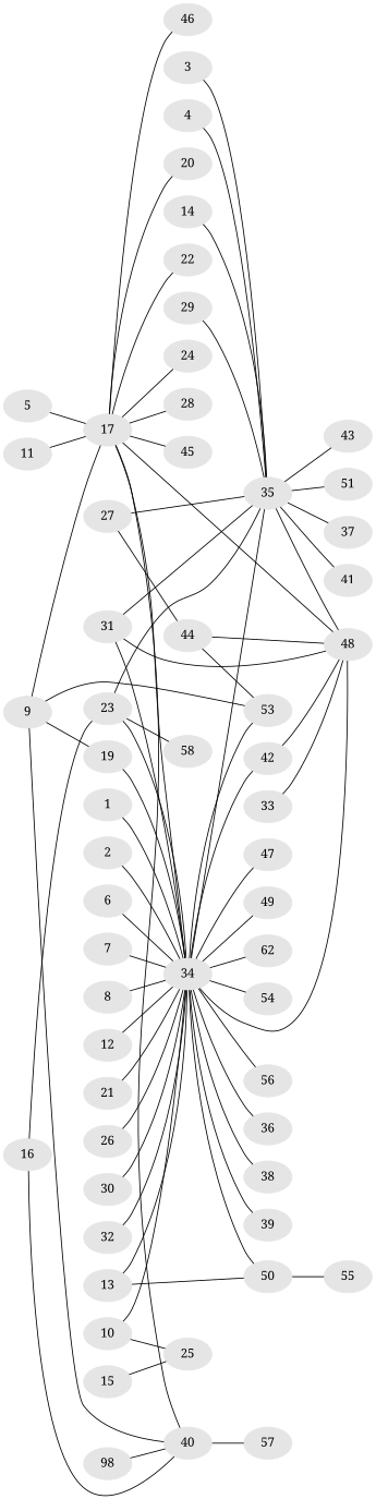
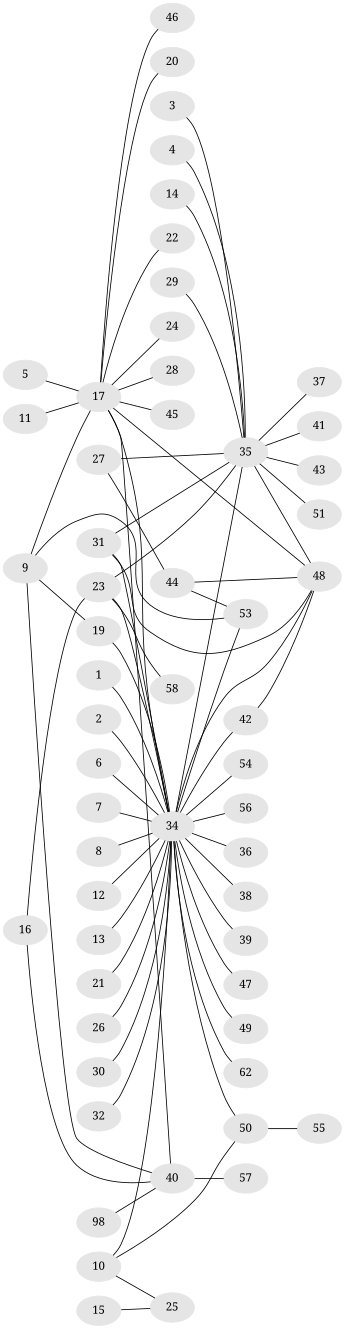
  graph {
    fontname="Noto Serif"
    rankdir=LR
    node [color=gray90 fontname="Noto Serif" style=filled]
    edge [fontname="Noto Serif" weight=1.0]
    1
    34
    35
    53
    50
    48
    36
    38
    39
    42
    47
    49
    n13 [label=62]
    54
    56
    2
    3
    37
    41
    43
    51
    4
    5
    17
    40
    20
    22
    24
    28
    45
    46
    6
    7
    8
    9
    19
    57
    10
    25
    11
    12
    13
    55
    14
    15
    16
    23
    58
    n49 [label=98]
    21
    26
    27
    44
    29
    30
    31
    32
-   33
    1 -- 34
    34 -- 35
    34 -- 53 [weight=2.0]
    34 -- 50
    34 -- 48
    34 -- 36
    34 -- 38
    34 -- 39
    34 -- 42
    34 -- 47
    34 -- 49
    34 -- n13
    34 -- 54
    34 -- 56
    35 -- 48
    35 -- 37
    35 -- 41
    35 -- 43
    35 -- 51
    50 -- 55
    42 -- 48
    2 -- 34
    3 -- 35
    4 -- 35
    5 -- 17
    17 -- 34
    17 -- 48
    17 -- 40
    17 -- 20
    17 -- 22
    17 -- 24
    17 -- 28
    17 -- 45
    17 -- 46
    40 -- 57
    6 -- 34
    7 -- 34
    8 -- 34
    9 -- 53
    9 -- 17
    9 -- 40
    9 -- 19
    19 -- 34
    10 -- 34
    10 -- 25
    11 -- 17
    12 -- 34
    13 -- 34
-   13 -- 50
+   10 -- 50
    14 -- 35
    15 -- 25
    16 -- 40
    16 -- 23
    23 -- 34
    23 -- 35
    23 -- 58
    n49 -- 40
    21 -- 34
    26 -- 34
    27 -- 35
    27 -- 44
    44 -- 53
    44 -- 48 [weight=2.0]
    29 -- 35
    30 -- 34
    31 -- 34
    31 -- 35
    31 -- 48
    32 -- 34
-   33 -- 48
  }
